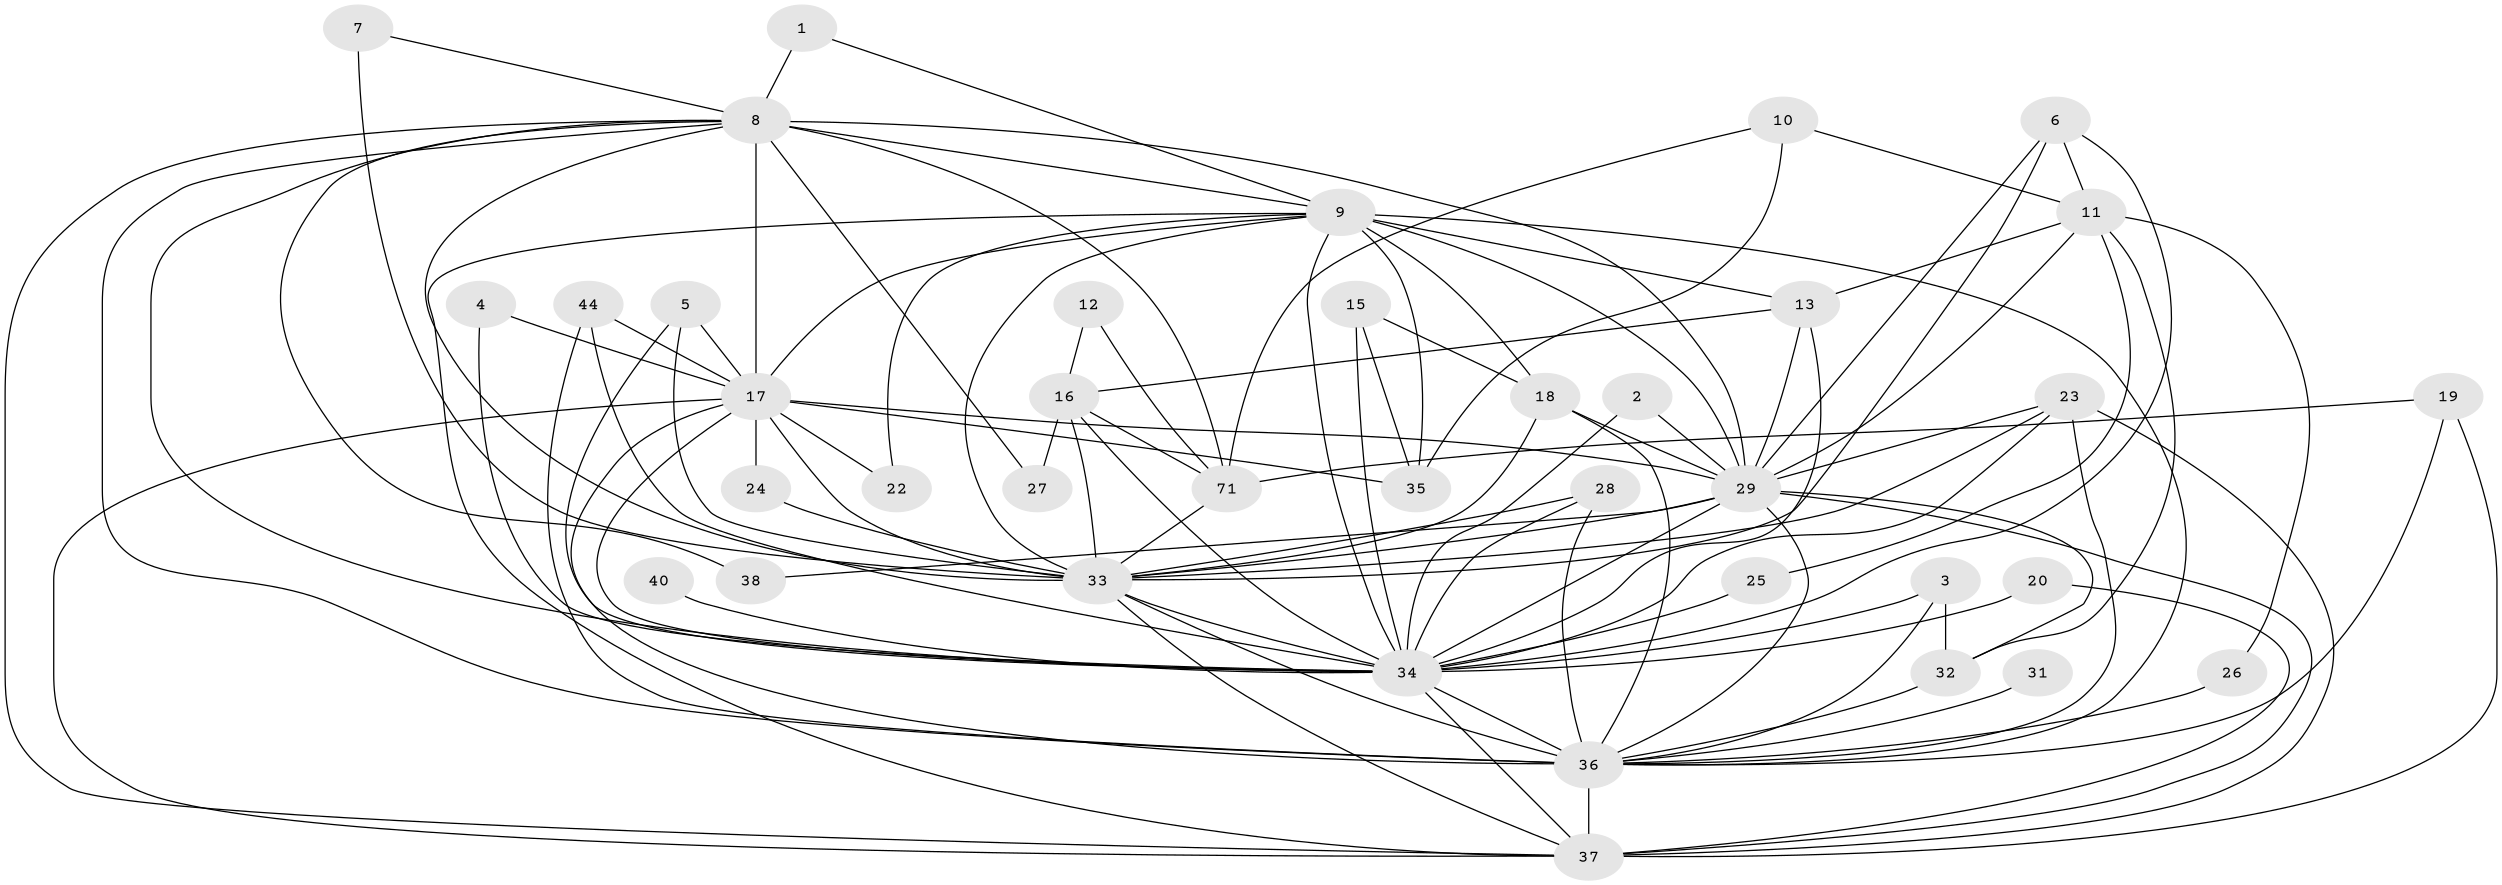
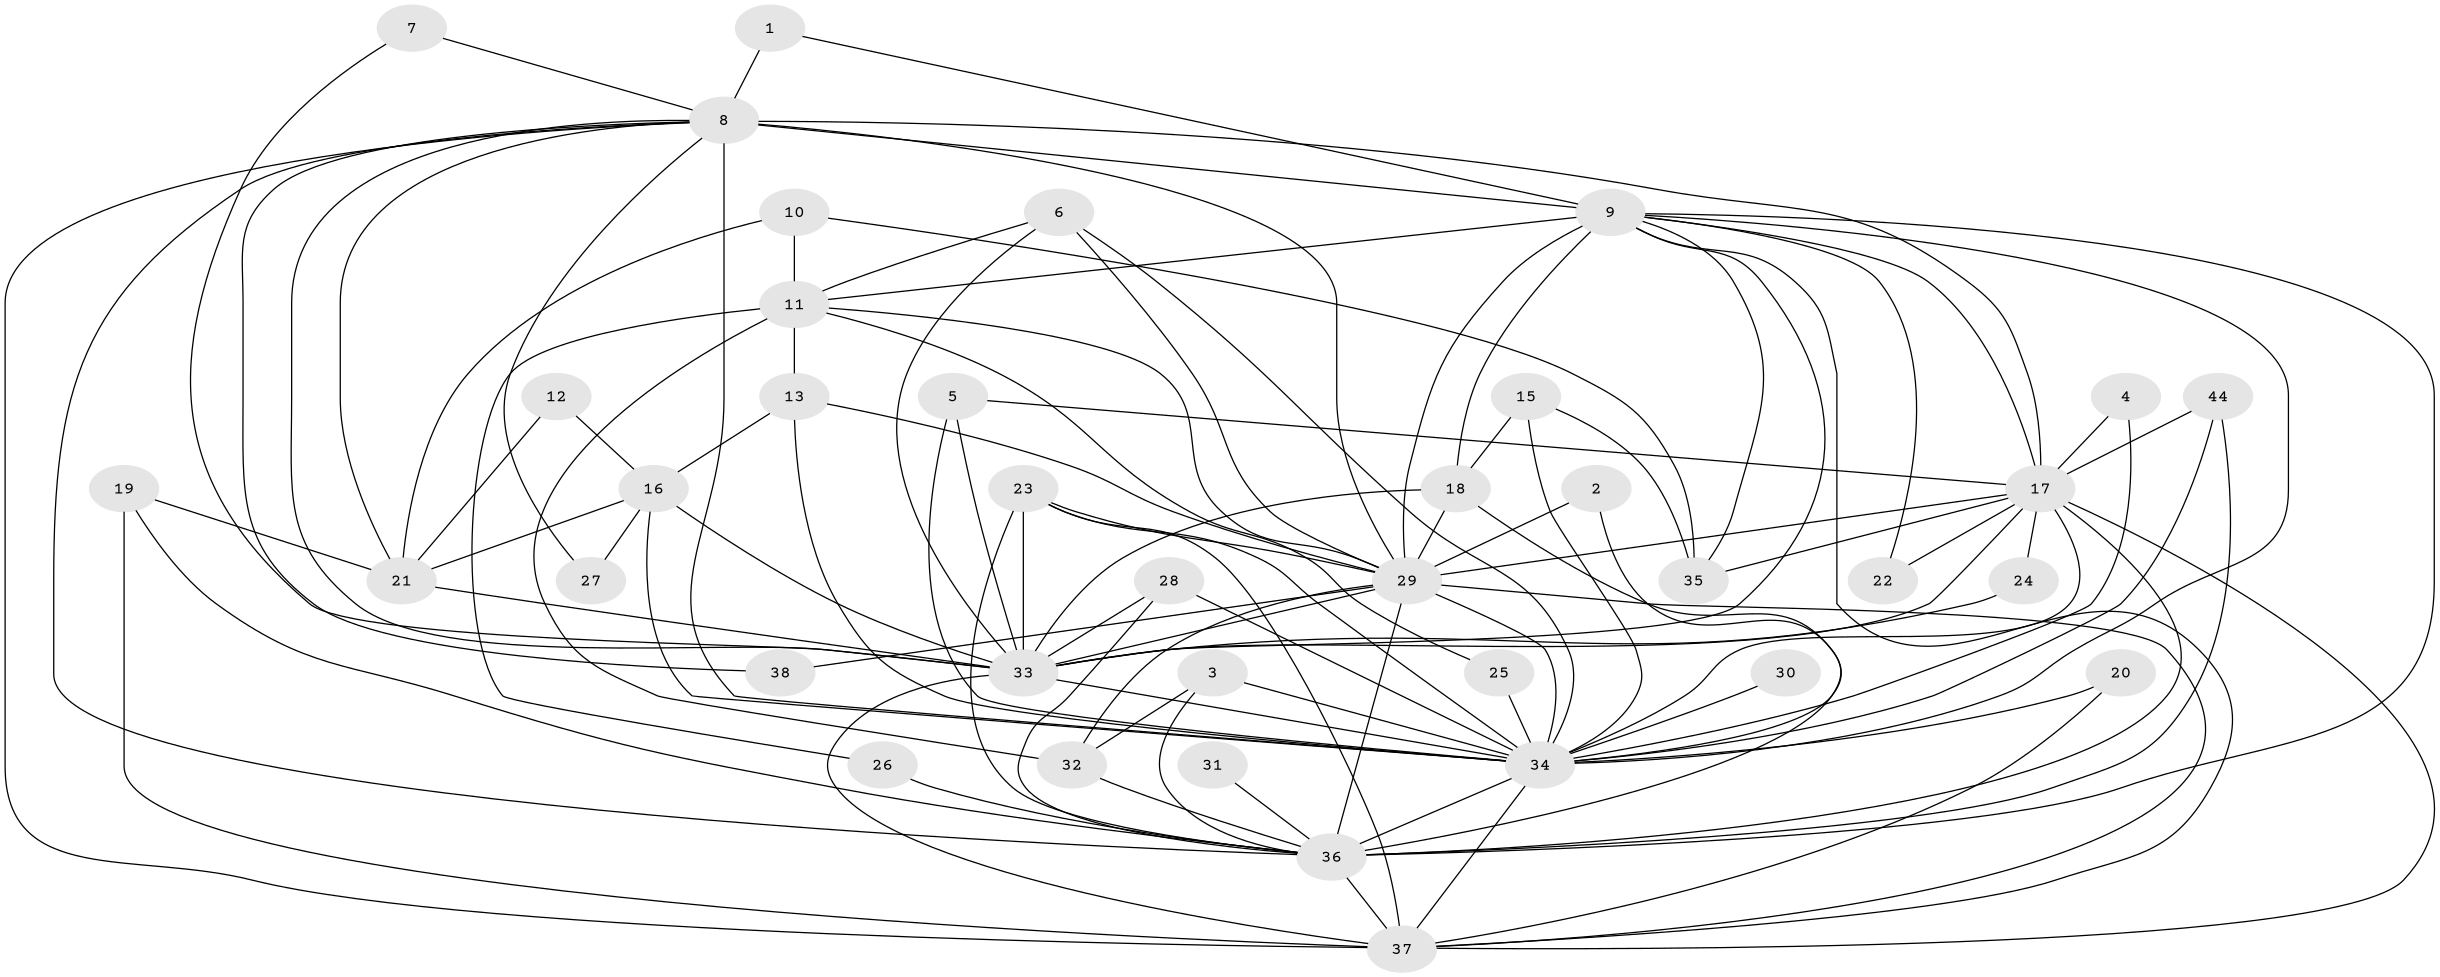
  graph {
    fontname="Courier Prime"
    node [color=gray90 fontname="Courier Prime" style=filled]
    edge [fontname="Courier Prime" weight=1.0]
    1
    8
    9
    29
    34
    36
    17
    33
-   21 [label=71]
+   21
    27
    37
    38
    11
    18
    22
    35
    2
    32
    3
    4
    24
    5
    6
    13
    25
    26
    7
    10
    16
    12
    n31 [label=44]
    15
    19
    20
    23
    28
-   30 [label=40]
+   30
    31
    1 -- 8
    1 -- 9
    8 -- 9
    8 -- 29 [weight=3.0]
    8 -- 34 [weight=2.0]
    8 -- 36
    8 -- 17
    8 -- 33
    8 -- 21
    8 -- 27
    8 -- 37
    8 -- 38
    9 -- 29 [weight=2.0]
    9 -- 34 [weight=2.0]
    9 -- 36
    9 -- 17
    9 -- 33
    9 -- 37
-   9 -- 13 [weight=2.0]
+   9 -- 11 [weight=2.0]
    9 -- 18 [weight=2.0]
    9 -- 22
    9 -- 35
    29 -- 34 [weight=4.0]
    29 -- 36 [weight=3.0]
    29 -- 33 [weight=2.0]
    29 -- 37 [weight=2.0]
    29 -- 38
    29 -- 32
    34 -- 36 [weight=3.0]
    34 -- 37 [weight=2.0]
    36 -- 37 [weight=4.0]
    17 -- 29 [weight=2.0]
    17 -- 34 [weight=3.0]
    17 -- 36 [weight=3.0]
    17 -- 33 [weight=2.0]
    17 -- 37
    17 -- 22
    17 -- 35 [weight=2.0]
    17 -- 24
    33 -- 34 [weight=2.0]
-   33 -- 36
    33 -- 37
    21 -- 33
    11 -- 29
    11 -- 32
    11 -- 13
    11 -- 25
    11 -- 26
    18 -- 29
    18 -- 36
    18 -- 33
    2 -- 29
    2 -- 34
    32 -- 36
    3 -- 34
    3 -- 36
    3 -- 32
    4 -- 34
    4 -- 17
    24 -- 33
    5 -- 34
    5 -- 17
    5 -- 33
    6 -- 29
    6 -- 34
    6 -- 33
    6 -- 11
    13 -- 29
    13 -- 34
    13 -- 16
    25 -- 34
    26 -- 36 [weight=2.0]
    7 -- 8
    7 -- 33
    10 -- 21
    10 -- 11
    10 -- 35
    16 -- 34
    16 -- 33
    16 -- 21
    16 -- 27
    12 -- 21
    12 -- 16
    n31 -- 34
    n31 -- 36
    n31 -- 17
    15 -- 34
    15 -- 18
    15 -- 35
    19 -- 36
    19 -- 21
    19 -- 37
    20 -- 34
    20 -- 37
    23 -- 29
    23 -- 34
    23 -- 36
    23 -- 33
    23 -- 37
    28 -- 34
    28 -- 36
    28 -- 33
    30 -- 34
    31 -- 36
  }
